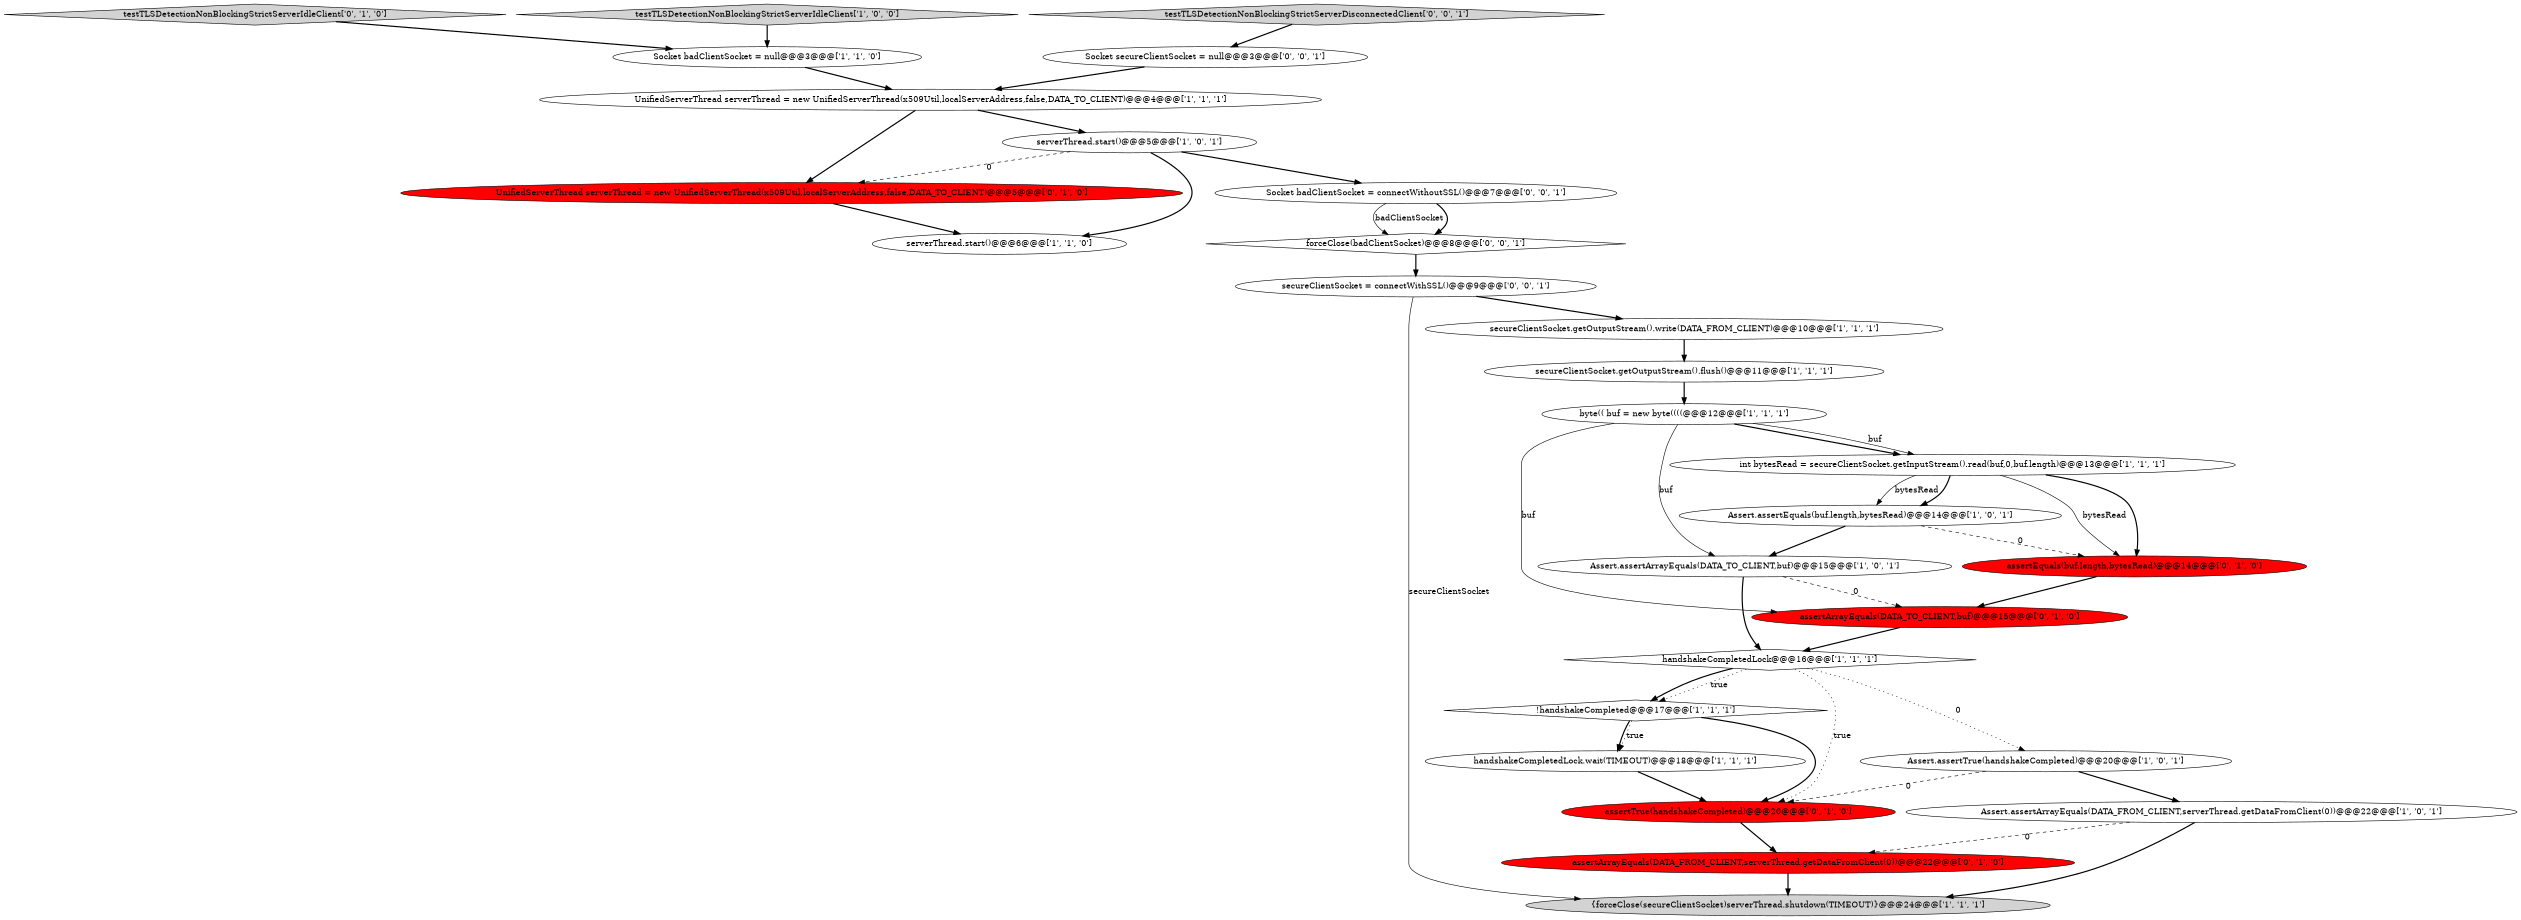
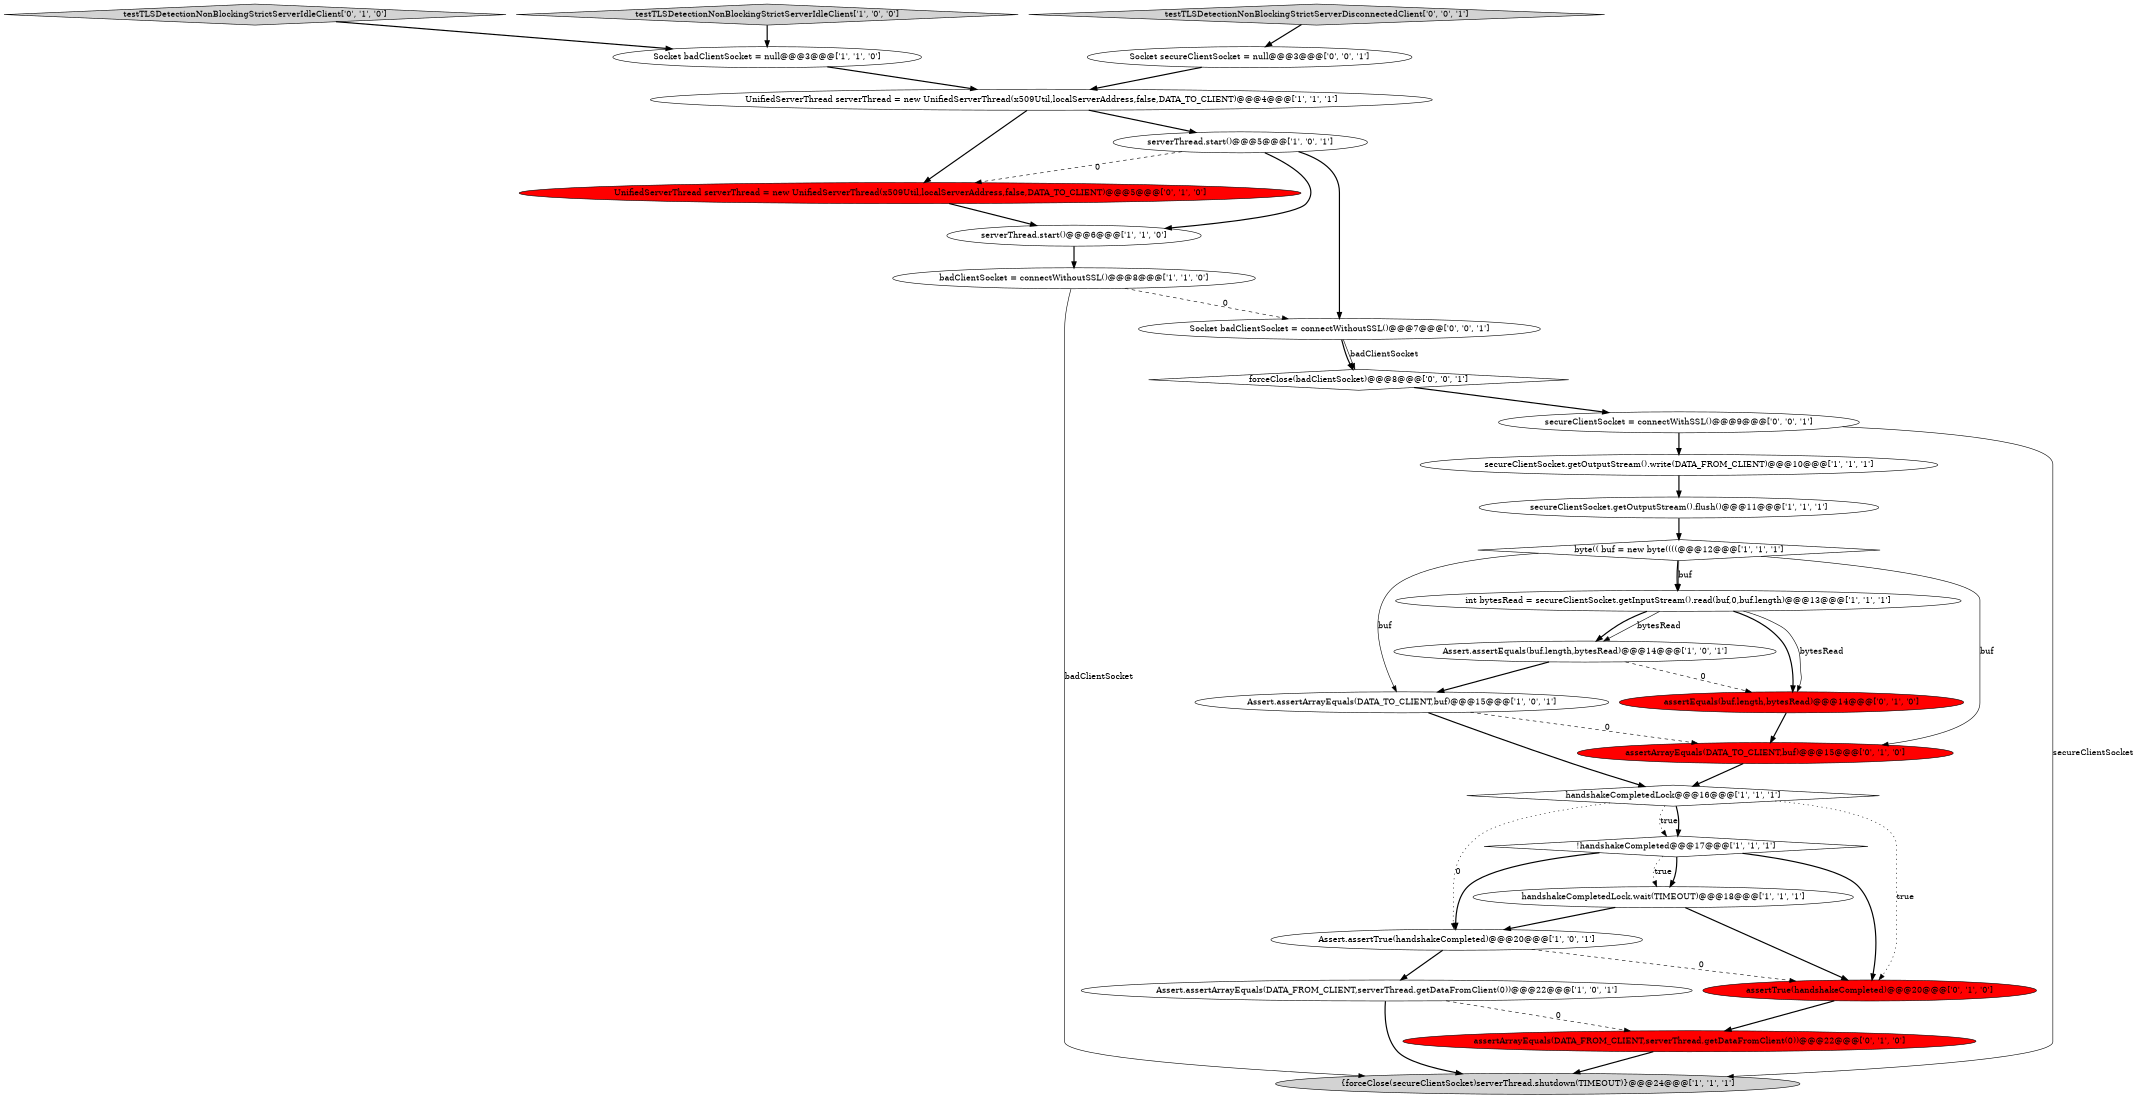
  digraph {
    node [fillcolor=white shape=ellipse style=filled]
    edge [style=bold]
    n1 [fillcolor=red label="UnifiedServerThread serverThread = new UnifiedServerThread(x509Util,localServerAddress,false,DATA_TO_CLIENT)@@@5@@@['0', '1', '0']"]
    n2 [label="serverThread.start()@@@6@@@['1', '1', '0']"]
-   n4 [label="byte(( buf = new byte((((@@@12@@@['1', '1', '1']"]
+   n3 [label="badClientSocket = connectWithoutSSL()@@@8@@@['1', '1', '0']"]
+   n4 [label="byte(( buf = new byte((((@@@12@@@['1', '1', '1']" shape=diamond]
    n5 [label="int bytesRead = secureClientSocket.getInputStream().read(buf,0,buf.length)@@@13@@@['1', '1', '1']"]
    n6 [label="Assert.assertArrayEquals(DATA_TO_CLIENT,buf)@@@15@@@['1', '0', '1']"]
    n7 [fillcolor=red label="assertArrayEquals(DATA_TO_CLIENT,buf)@@@15@@@['0', '1', '0']"]
    n8 [fillcolor=red label="assertEquals(buf.length,bytesRead)@@@14@@@['0', '1', '0']"]
    n9 [label="Assert.assertEquals(buf.length,bytesRead)@@@14@@@['1', '0', '1']"]
    n10 [label="handshakeCompletedLock@@@16@@@['1', '1', '1']" shape=diamond]
    n11 [fillcolor=red label="assertTrue(handshakeCompleted)@@@20@@@['0', '1', '0']"]
    n12 [fillcolor=red label="assertArrayEquals(DATA_FROM_CLIENT,serverThread.getDataFromClient(0))@@@22@@@['0', '1', '0']"]
    n13 [fillcolor=lightgray label="{forceClose(secureClientSocket)serverThread.shutdown(TIMEOUT)}@@@24@@@['1', '1', '1']"]
    n14 [label="Socket badClientSocket = connectWithoutSSL()@@@7@@@['0', '0', '1']"]
    n15 [label="forceClose(badClientSocket)@@@8@@@['0', '0', '1']" shape=diamond]
    n16 [label="secureClientSocket = connectWithSSL()@@@9@@@['0', '0', '1']"]
    n17 [fillcolor=lightgray label="testTLSDetectionNonBlockingStrictServerIdleClient['0', '1', '0']" shape=diamond]
    n18 [label="Socket badClientSocket = null@@@3@@@['1', '1', '0']"]
    n19 [label="UnifiedServerThread serverThread = new UnifiedServerThread(x509Util,localServerAddress,false,DATA_TO_CLIENT)@@@4@@@['1', '1', '1']"]
    n20 [label="Socket secureClientSocket = null@@@3@@@['0', '0', '1']"]
    n21 [label="serverThread.start()@@@5@@@['1', '0', '1']"]
    n22 [label="Assert.assertArrayEquals(DATA_FROM_CLIENT,serverThread.getDataFromClient(0))@@@22@@@['1', '0', '1']"]
    n23 [label="!handshakeCompleted@@@17@@@['1', '1', '1']" shape=diamond]
    n24 [label="Assert.assertTrue(handshakeCompleted)@@@20@@@['1', '0', '1']"]
    n25 [label="handshakeCompletedLock.wait(TIMEOUT)@@@18@@@['1', '1', '1']"]
    n26 [label="secureClientSocket.getOutputStream().write(DATA_FROM_CLIENT)@@@10@@@['1', '1', '1']"]
    n27 [label="secureClientSocket.getOutputStream().flush()@@@11@@@['1', '1', '1']"]
    n28 [fillcolor=lightgray label="testTLSDetectionNonBlockingStrictServerDisconnectedClient['0', '0', '1']" shape=diamond]
    n29 [fillcolor=lightgray label="testTLSDetectionNonBlockingStrictServerIdleClient['1', '0', '0']" shape=diamond]
    n1 -> n2
+   n2 -> n3
+   n3 -> n13 [label=badClientSocket style=solid]
+   n3 -> n14 [label=0 style=dashed]
    n4 -> n5
    n4 -> n5 [label=buf style=solid]
    n4 -> n6 [label=buf style=solid]
    n4 -> n7 [label=buf style=solid]
    n5 -> n8
    n5 -> n8 [label=bytesRead style=solid]
    n5 -> n9 [label=bytesRead style=solid]
    n5 -> n9
    n6 -> n7 [label=0 style=dashed]
    n6 -> n10
    n7 -> n10
    n8 -> n7
    n9 -> n6
    n9 -> n8 [label=0 style=dashed]
    n10 -> n11 [label=true style=dotted]
    n10 -> n23 [label=true style=dotted]
    n10 -> n23
    n10 -> n24 [label=0 style=dotted]
    n11 -> n12
    n12 -> n13
    n14 -> n15
    n14 -> n15 [label=badClientSocket style=solid]
    n15 -> n16
    n16 -> n13 [label=secureClientSocket style=solid]
    n16 -> n26
    n17 -> n18
    n18 -> n19
    n19 -> n1
    n19 -> n21
    n20 -> n19
    n21 -> n1 [label=0 style=dashed]
    n21 -> n2
    n21 -> n14
    n22 -> n12 [label=0 style=dashed]
    n22 -> n13
    n23 -> n11
+   n23 -> n24
    n23 -> n25
    n23 -> n25 [label=true style=dotted]
    n24 -> n11 [label=0 style=dashed]
    n24 -> n22
    n25 -> n11
+   n25 -> n24
    n26 -> n27
    n27 -> n4
    n28 -> n20
    n29 -> n18
  }
